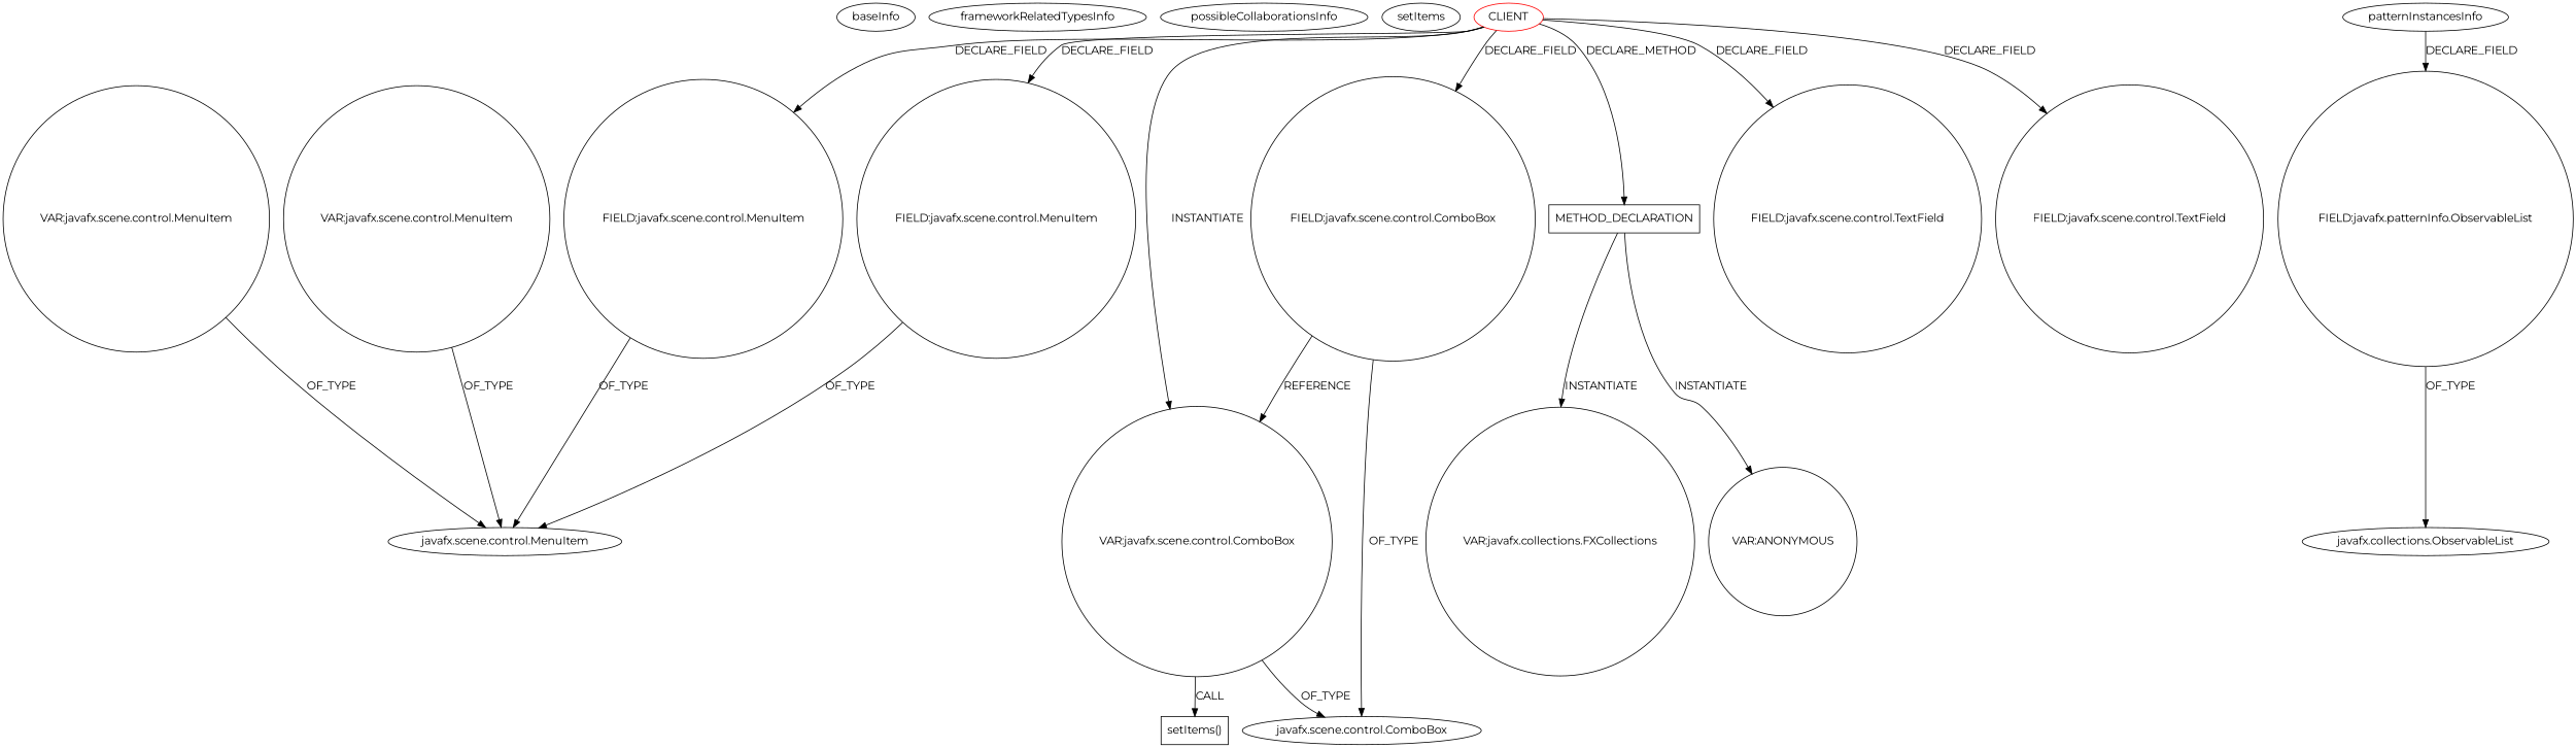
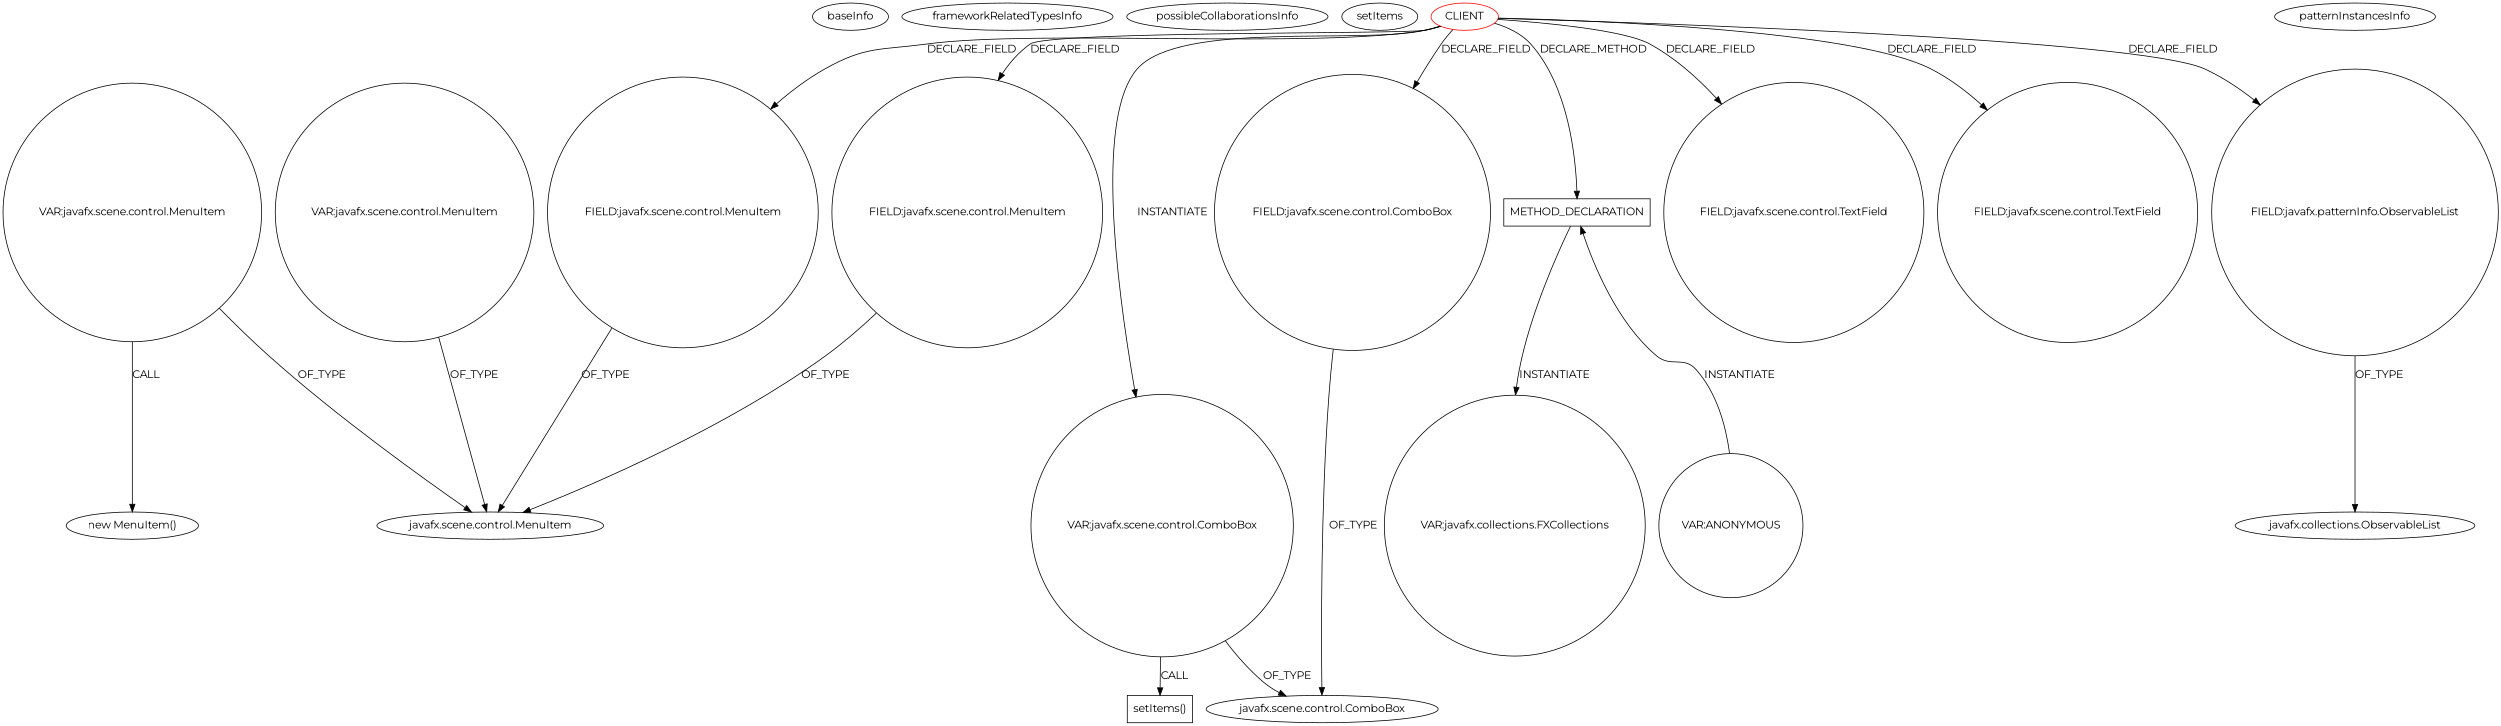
  digraph {
    fontname=Montserrat
    node [fontname=Montserrat isFrameworkType=false vertexType=FIELD_DECLARATION shape=circle]
    edge [fontname=Montserrat]
    baseInfo [category=pattern graphId=1161 isAnonymous=false possibleRelation=false isFrameworkType="" vertexType="" shape=""]
    frameworkRelatedTypesInfo [isFrameworkType="" vertexType="" shape=""]
    possibleCollaborationsInfo [isFrameworkType="" vertexType="" shape=""]
    n4 [frequency=2.0 label=setItems patternRootClient=0 isFrameworkType="" vertexType="" shape=""]
    patternInstancesInfo [0="hock323-eventManager~/hock323-eventManager/EventManager-master/src/eventManager/controller/pokerTournament/BlindsController.java~BlindsController~2976" 1="ProgrammerTony-Chemistry-Calculator~/ProgrammerTony-Chemistry-Calculator/Chemistry-Calculator-master/src/com/mdc/Calculator.java~Calculator~1099" isFrameworkType="" vertexType="" shape=""]
+   n6 [label="new MenuItem()" vertexType=CONSTRUCTOR_CALL shape=""]
    n7 [label="VAR:javafx.scene.control.MenuItem" vertexType=VARIABLE_EXPRESION]
    n8 [label="javafx.scene.control.MenuItem" vertexType=FRAMEWORK_CLASS_TYPE shape=""]
    n9 [label="FIELD:javafx.scene.control.MenuItem"]
    n10 [label="FIELD:javafx.scene.control.MenuItem"]
    n11 [color=red label=CLIENT vertexType=ROOT_CLIENT_CLASS_DECLARATION shape=""]
    n12 [label="FIELD:javafx.patternInfo.ObservableList"]
    n13 [label="FIELD:javafx.scene.control.ComboBox"]
    n14 [label=METHOD_DECLARATION shape=box vertexType=CLIENT_METHOD_DECLARATION]
    n15 [label="FIELD:javafx.scene.control.TextField"]
    n16 [label="FIELD:javafx.scene.control.TextField"]
    n17 [label="VAR:javafx.scene.control.ComboBox" vertexType=VARIABLE_EXPRESION]
    n18 [label="javafx.collections.ObservableList" vertexType=FRAMEWORK_INTERFACE_TYPE shape=""]
    n19 [label="javafx.scene.control.ComboBox" vertexType=FRAMEWORK_CLASS_TYPE shape=""]
    n20 [label="VAR:javafx.collections.FXCollections" vertexType=VARIABLE_EXPRESION]
    n21 [label="VAR:ANONYMOUS" vertexType=VARIABLE_EXPRESION]
    n22 [label="setItems()" shape=box vertexType=INSIDE_CALL]
    n23 [label="VAR:javafx.scene.control.MenuItem" vertexType=VARIABLE_EXPRESION]
+   n7 -> n6 [label=CALL]
    n7 -> n8 [label=OF_TYPE]
    n9 -> n8 [label=OF_TYPE]
    n10 -> n8 [label=OF_TYPE]
    n11 -> n9 [label=DECLARE_FIELD]
    n11 -> n10 [label=DECLARE_FIELD]
-   patternInstancesInfo -> n12 [label=DECLARE_FIELD]
+   n11 -> n12 [label=DECLARE_FIELD]
    n11 -> n13 [label=DECLARE_FIELD]
    n11 -> n14 [label=DECLARE_METHOD]
    n11 -> n15 [label=DECLARE_FIELD]
    n11 -> n16 [label=DECLARE_FIELD]
    n11 -> n17 [label=INSTANTIATE]
    n12 -> n18 [label=OF_TYPE]
-   n13 -> n17 [label=REFERENCE]
    n13 -> n19 [label=OF_TYPE]
    n14 -> n20 [label=INSTANTIATE]
-   n14 -> n21 [label=INSTANTIATE]
+   n21 -> n14 [label=INSTANTIATE]
    n17 -> n19 [label=OF_TYPE]
    n17 -> n22 [label=CALL]
    n23 -> n8 [label=OF_TYPE]
  }
